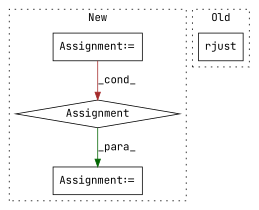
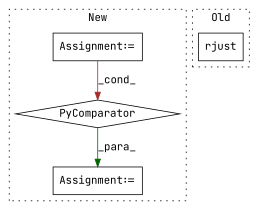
  digraph {
    fontname="JetBrains Mono"
    node [a=7 l=24 s=13846 shape=box fontname="JetBrains Mono"]
    edge [fontname="JetBrains Mono"]
-   n1 [a=113 label=Assignment shape=diamond]
+   n1 [a=113 label=PyComparator shape=diamond]
    n2 [l=12 label="Assignment:=" s=13765]
    n3 [label="Assignment:="]
    n4 [a=32 l="6,1" label=rjust s="5927,5942"]
    subgraph cluster_1 {
      label=New
      style=dotted
      n1
      n2
      n3
    }
    subgraph cluster_2 {
      label=Old
      style=dotted
      n4
    }
    n1 -> n2 [label=_para_ color=darkgreen]
    n3 -> n1 [label=_cond_ color=brown]
  }
